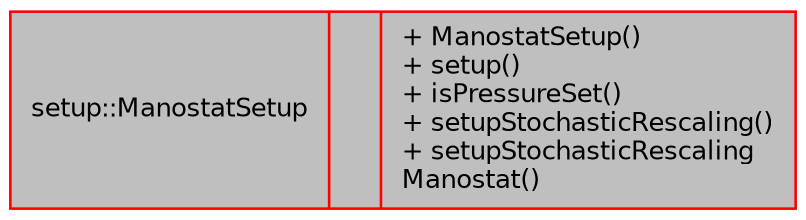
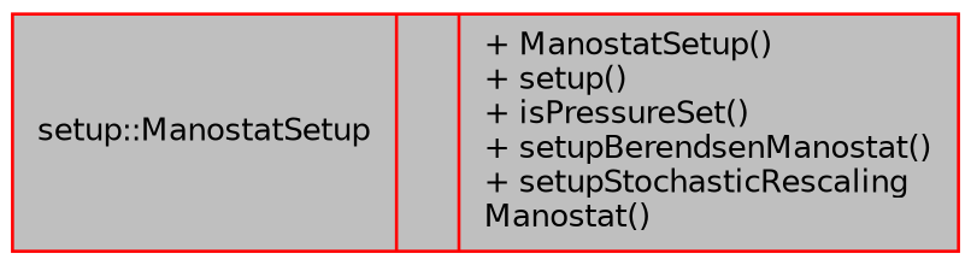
  digraph {
    rankdir=LR
-   n1 [color=red fillcolor=grey75 fontcolor=black fontname=Helvetica fontsize=10 height=0.2 label="{setup::ManostatSetup\n||+ ManostatSetup()\l+ setup()\l+ isPressureSet()\l+ setupStochasticRescaling()\l+ setupStochasticRescaling\lManostat()\l}" shape=record style=filled width=0.4]
+   n1 [color=red fillcolor=grey75 fontcolor=black fontname=Helvetica fontsize=10 height=0.2 label="{setup::ManostatSetup\n||+ ManostatSetup()\l+ setup()\l+ isPressureSet()\l+ setupBerendsenManostat()\l+ setupStochasticRescaling\lManostat()\l}" shape=record style=filled width=0.4]
  }
